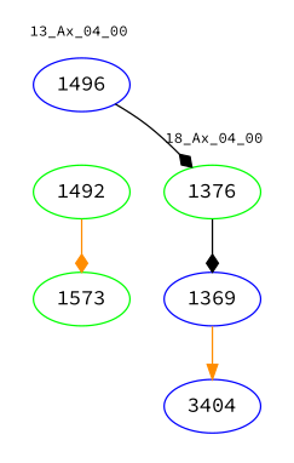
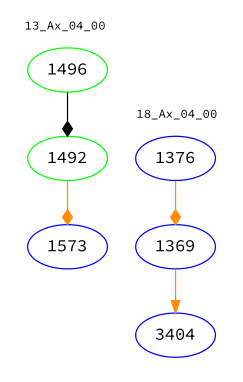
  digraph {
    fontname="Source Code Pro"
    node [color=green fontname="Source Code Pro"]
    edge [arrowhead=diamond color=black fontname="Source Code Pro"]
-   n1 [color=blue label=1496]
+   n1 [label=1496]
    n2 [label=1492]
-   n3 [label=1573]
-   n4 [label=1376]
+   n3 [color=blue label=1573]
+   n4 [color=blue label=1376]
    n5 [color=blue label=1369]
    n6 [color=blue label=3404]
    subgraph cluster_1 {
      color=white
      fontsize=10
      label="13_Ax_04_00"
      n1
      n2
      n3
    }
    subgraph cluster_2 {
      color=white
      fontsize=10
      label="18_Ax_04_00"
      n4
      n5
      n6
    }
-   n1 -> n4
+   n1 -> n2
    n2 -> n3 [color=darkorange]
-   n4 -> n5
+   n4 -> n5 [color=darkorange]
    n5 -> n6 [arrowhead=normal color=darkorange]
  }
